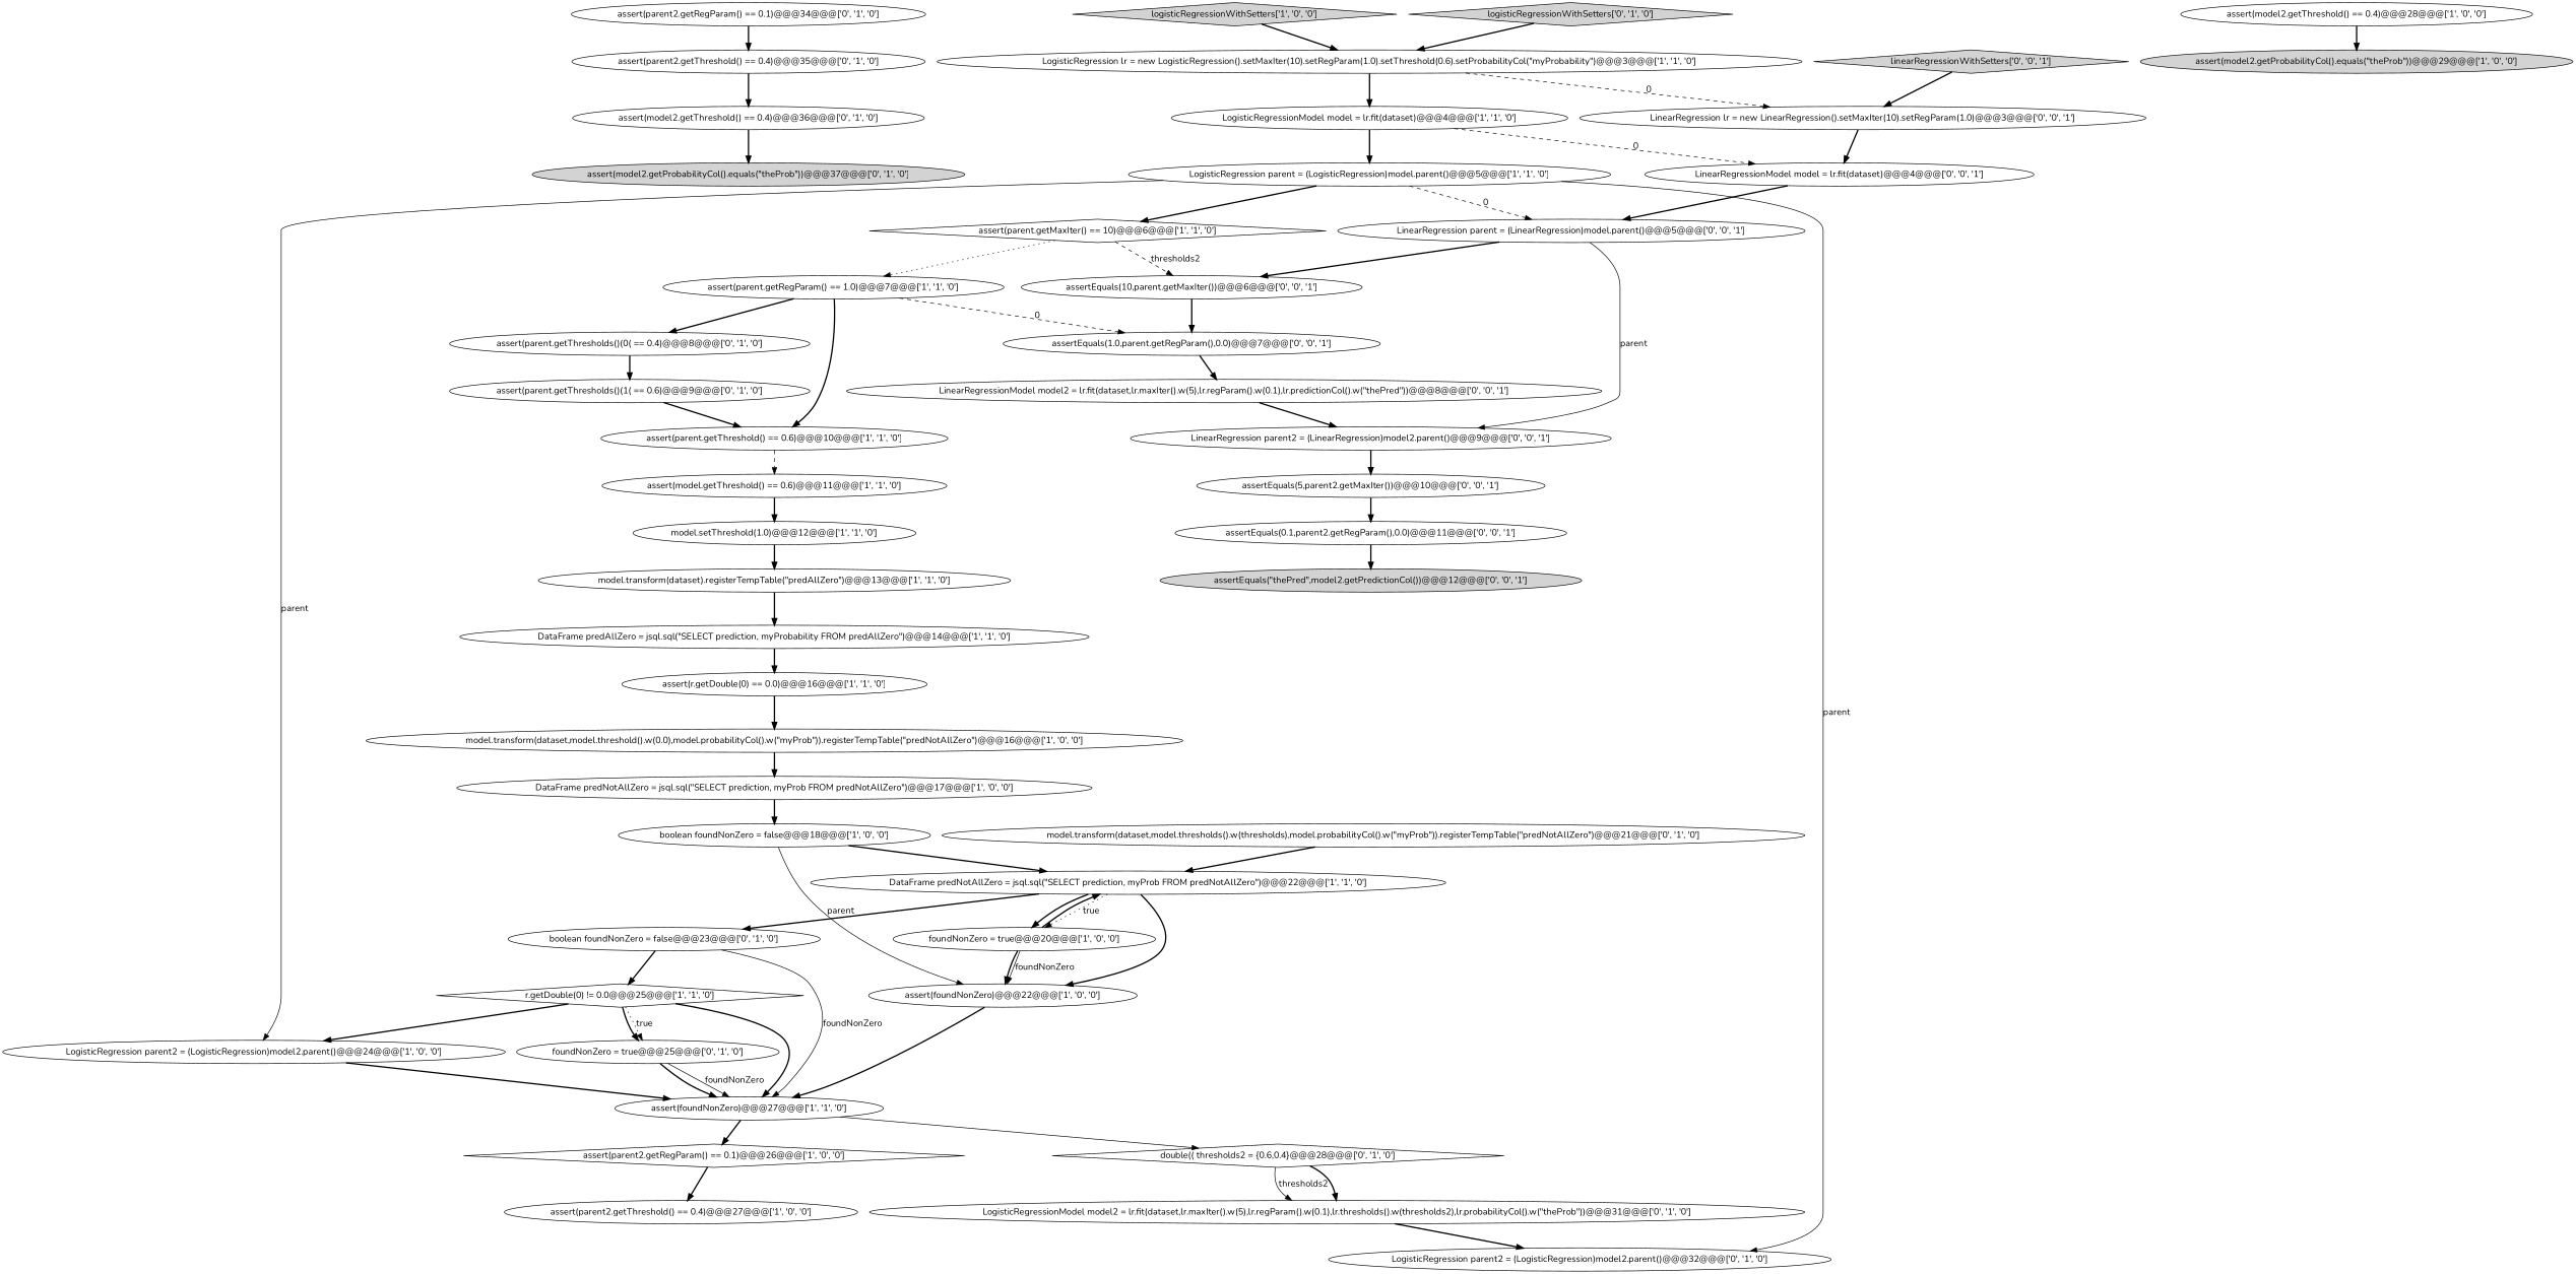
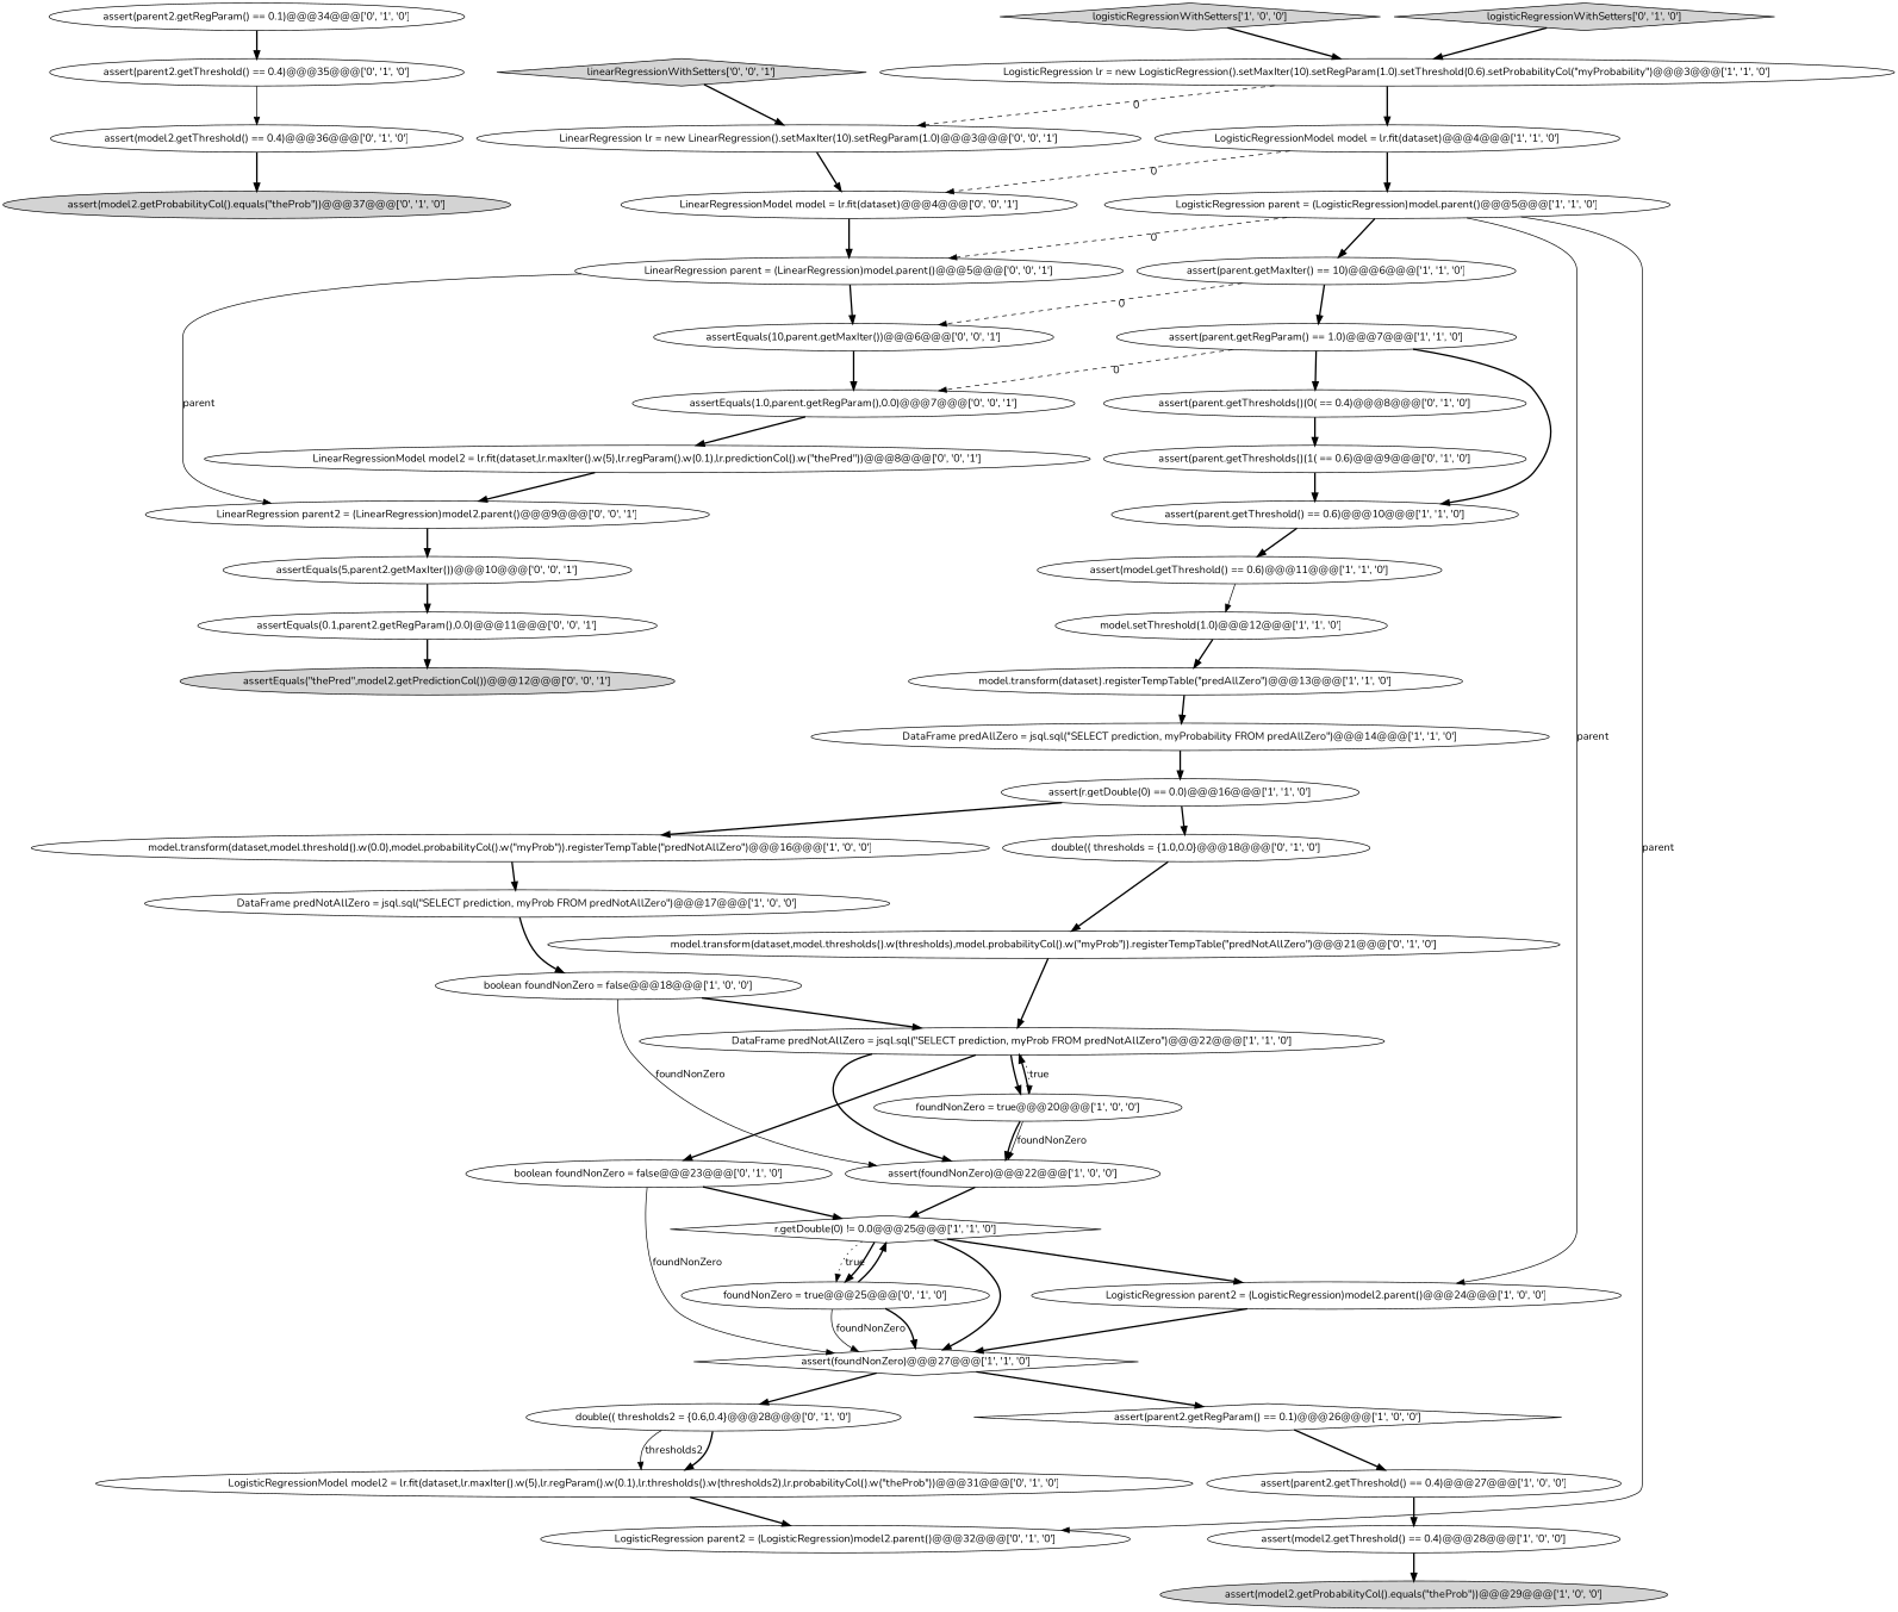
  digraph {
    fontname=Nunito
    node [fillcolor=white fontname=Nunito shape=ellipse style=filled]
    edge [fontname=Nunito style=bold]
    n1 [label="assert(model2.getThreshold() == 0.4)@@@36@@@['0', '1', '0']"]
    n2 [fillcolor=lightgray label="assert(model2.getProbabilityCol().equals(\"theProb\"))@@@37@@@['0', '1', '0']"]
    n3 [label="LogisticRegressionModel model = lr.fit(dataset)@@@4@@@['1', '1', '0']"]
    n4 [label="LinearRegressionModel model = lr.fit(dataset)@@@4@@@['0', '0', '1']"]
    n5 [label="LogisticRegression parent = (LogisticRegression)model.parent()@@@5@@@['1', '1', '0']"]
    n6 [label="LinearRegression parent = (LinearRegression)model.parent()@@@5@@@['0', '0', '1']"]
    n7 [label="LogisticRegression parent2 = (LogisticRegression)model2.parent()@@@24@@@['1', '0', '0']"]
    n8 [label="LogisticRegression parent2 = (LogisticRegression)model2.parent()@@@32@@@['0', '1', '0']"]
-   n9 [label="assert(parent.getMaxIter() == 10)@@@6@@@['1', '1', '0']" shape=diamond]
+   n9 [label="assert(parent.getMaxIter() == 10)@@@6@@@['1', '1', '0']"]
    n10 [label="model.transform(dataset).registerTempTable(\"predAllZero\")@@@13@@@['1', '1', '0']"]
    n11 [label="DataFrame predAllZero = jsql.sql(\"SELECT prediction, myProbability FROM predAllZero\")@@@14@@@['1', '1', '0']"]
    n12 [label="assert(r.getDouble(0) == 0.0)@@@16@@@['1', '1', '0']"]
    n13 [label="model.setThreshold(1.0)@@@12@@@['1', '1', '0']"]
    n14 [label="assert(parent.getThreshold() == 0.6)@@@10@@@['1', '1', '0']"]
    n15 [label="assert(model.getThreshold() == 0.6)@@@11@@@['1', '1', '0']"]
    n16 [label="model.transform(dataset,model.threshold().w(0.0),model.probabilityCol().w(\"myProb\")).registerTempTable(\"predNotAllZero\")@@@16@@@['1', '0', '0']"]
+   n17 [label="double(( thresholds = {1.0,0.0}@@@18@@@['0', '1', '0']"]
    n18 [label="DataFrame predNotAllZero = jsql.sql(\"SELECT prediction, myProb FROM predNotAllZero\")@@@17@@@['1', '0', '0']"]
    n19 [label="model.transform(dataset,model.thresholds().w(thresholds),model.probabilityCol().w(\"myProb\")).registerTempTable(\"predNotAllZero\")@@@21@@@['0', '1', '0']"]
    n20 [label="assertEquals(5,parent2.getMaxIter())@@@10@@@['0', '0', '1']"]
    n21 [label="assertEquals(0.1,parent2.getRegParam(),0.0)@@@11@@@['0', '0', '1']"]
    n22 [fillcolor=lightgray label="assertEquals(\"thePred\",model2.getPredictionCol())@@@12@@@['0', '0', '1']"]
    n23 [label="assertEquals(1.0,parent.getRegParam(),0.0)@@@7@@@['0', '0', '1']"]
    n24 [label="LinearRegressionModel model2 = lr.fit(dataset,lr.maxIter().w(5),lr.regParam().w(0.1),lr.predictionCol().w(\"thePred\"))@@@8@@@['0', '0', '1']"]
    n25 [label="LinearRegression parent2 = (LinearRegression)model2.parent()@@@9@@@['0', '0', '1']"]
    n26 [label="boolean foundNonZero = false@@@18@@@['1', '0', '0']"]
-   n27 [label="double(( thresholds2 = {0.6,0.4}@@@28@@@['0', '1', '0']" shape=diamond]
+   n27 [label="double(( thresholds2 = {0.6,0.4}@@@28@@@['0', '1', '0']"]
    n28 [label="LogisticRegressionModel model2 = lr.fit(dataset,lr.maxIter().w(5),lr.regParam().w(0.1),lr.thresholds().w(thresholds2),lr.probabilityCol().w(\"theProb\"))@@@31@@@['0', '1', '0']"]
    n29 [label="assert(foundNonZero)@@@22@@@['1', '0', '0']"]
    n30 [label="r.getDouble(0) != 0.0@@@25@@@['1', '1', '0']" shape=diamond]
    n31 [label="foundNonZero = true@@@25@@@['0', '1', '0']"]
-   n32 [label="assert(foundNonZero)@@@27@@@['1', '1', '0']"]
+   n32 [label="assert(foundNonZero)@@@27@@@['1', '1', '0']" shape=diamond]
    n33 [label="assert(parent2.getRegParam() == 0.1)@@@26@@@['1', '0', '0']" shape=diamond]
    n34 [label="assert(parent2.getThreshold() == 0.4)@@@27@@@['1', '0', '0']"]
    n35 [label="assert(model2.getThreshold() == 0.4)@@@28@@@['1', '0', '0']"]
    n36 [label="assertEquals(10,parent.getMaxIter())@@@6@@@['0', '0', '1']"]
    n37 [label="assert(parent2.getRegParam() == 0.1)@@@34@@@['0', '1', '0']"]
    n38 [label="assert(parent2.getThreshold() == 0.4)@@@35@@@['0', '1', '0']"]
    n39 [label="DataFrame predNotAllZero = jsql.sql(\"SELECT prediction, myProb FROM predNotAllZero\")@@@22@@@['1', '1', '0']"]
    n40 [label="assert(parent.getRegParam() == 1.0)@@@7@@@['1', '1', '0']"]
    n41 [label="assert(parent.getThresholds()(0( == 0.4)@@@8@@@['0', '1', '0']"]
    n42 [label="assert(parent.getThresholds()(1( == 0.6)@@@9@@@['0', '1', '0']"]
    n43 [fillcolor=lightgray label="assert(model2.getProbabilityCol().equals(\"theProb\"))@@@29@@@['1', '0', '0']"]
    n44 [fillcolor=lightgray label="linearRegressionWithSetters['0', '0', '1']" shape=diamond]
    n45 [label="LinearRegression lr = new LinearRegression().setMaxIter(10).setRegParam(1.0)@@@3@@@['0', '0', '1']"]
    n46 [fillcolor=lightgray label="logisticRegressionWithSetters['1', '0', '0']" shape=diamond]
    n47 [label="LogisticRegression lr = new LogisticRegression().setMaxIter(10).setRegParam(1.0).setThreshold(0.6).setProbabilityCol(\"myProbability\")@@@3@@@['1', '1', '0']"]
    n48 [label="boolean foundNonZero = false@@@23@@@['0', '1', '0']"]
    n49 [label="foundNonZero = true@@@20@@@['1', '0', '0']"]
    n50 [fillcolor=lightgray label="logisticRegressionWithSetters['0', '1', '0']" shape=diamond]
    n1 -> n2
    n3 -> n4 [label=0 style=dashed]
    n3 -> n5
    n4 -> n6
    n5 -> n6 [label=0 style=dashed]
    n5 -> n7 [label=parent style=solid]
    n5 -> n8 [label=parent style=solid]
    n5 -> n9
    n6 -> n25 [label=parent style=solid]
    n6 -> n36
    n7 -> n32
-   n9 -> n36 [label=thresholds2 style=dashed]
-   n9 -> n40 [style=dotted]
+   n9 -> n36 [label=0 style=dashed]
+   n9 -> n40
    n10 -> n11
    n11 -> n12
    n12 -> n16
+   n12 -> n17
    n13 -> n10
-   n14 -> n15 [style=dashed]
-   n15 -> n13
+   n14 -> n15
+   n15 -> n13 [style=solid]
    n16 -> n18
+   n17 -> n19
    n18 -> n26
    n19 -> n39
    n20 -> n21
    n21 -> n22
    n23 -> n24
    n24 -> n25
    n25 -> n20
-   n26 -> n29 [label=parent style=solid]
+   n26 -> n29 [label=foundNonZero style=solid]
    n26 -> n39
    n27 -> n28 [label=thresholds2 style=solid]
    n27 -> n28
    n28 -> n8
-   n29 -> n32
+   n29 -> n30
    n30 -> n7
    n30 -> n31 [label=true style=dotted]
    n30 -> n31
    n30 -> n32
+   n31 -> n30
    n31 -> n32 [label=foundNonZero style=solid]
    n31 -> n32
-   n32 -> n27 [style=solid]
+   n32 -> n27
    n32 -> n33
    n33 -> n34
+   n34 -> n35
    n35 -> n43
    n36 -> n23
    n37 -> n38
-   n38 -> n1
+   n38 -> n1 [style=solid]
    n39 -> n29
    n39 -> n48
    n39 -> n49 [label=true style=dotted]
    n39 -> n49
    n40 -> n14
    n40 -> n23 [label=0 style=dashed]
    n40 -> n41
    n41 -> n42
    n42 -> n14
    n44 -> n45
    n45 -> n4
    n46 -> n47
    n47 -> n3
    n47 -> n45 [label=0 style=dashed]
    n48 -> n30
    n48 -> n32 [label=foundNonZero style=solid]
    n49 -> n29
    n49 -> n29 [label=foundNonZero style=solid]
    n49 -> n39
    n50 -> n47
  }
